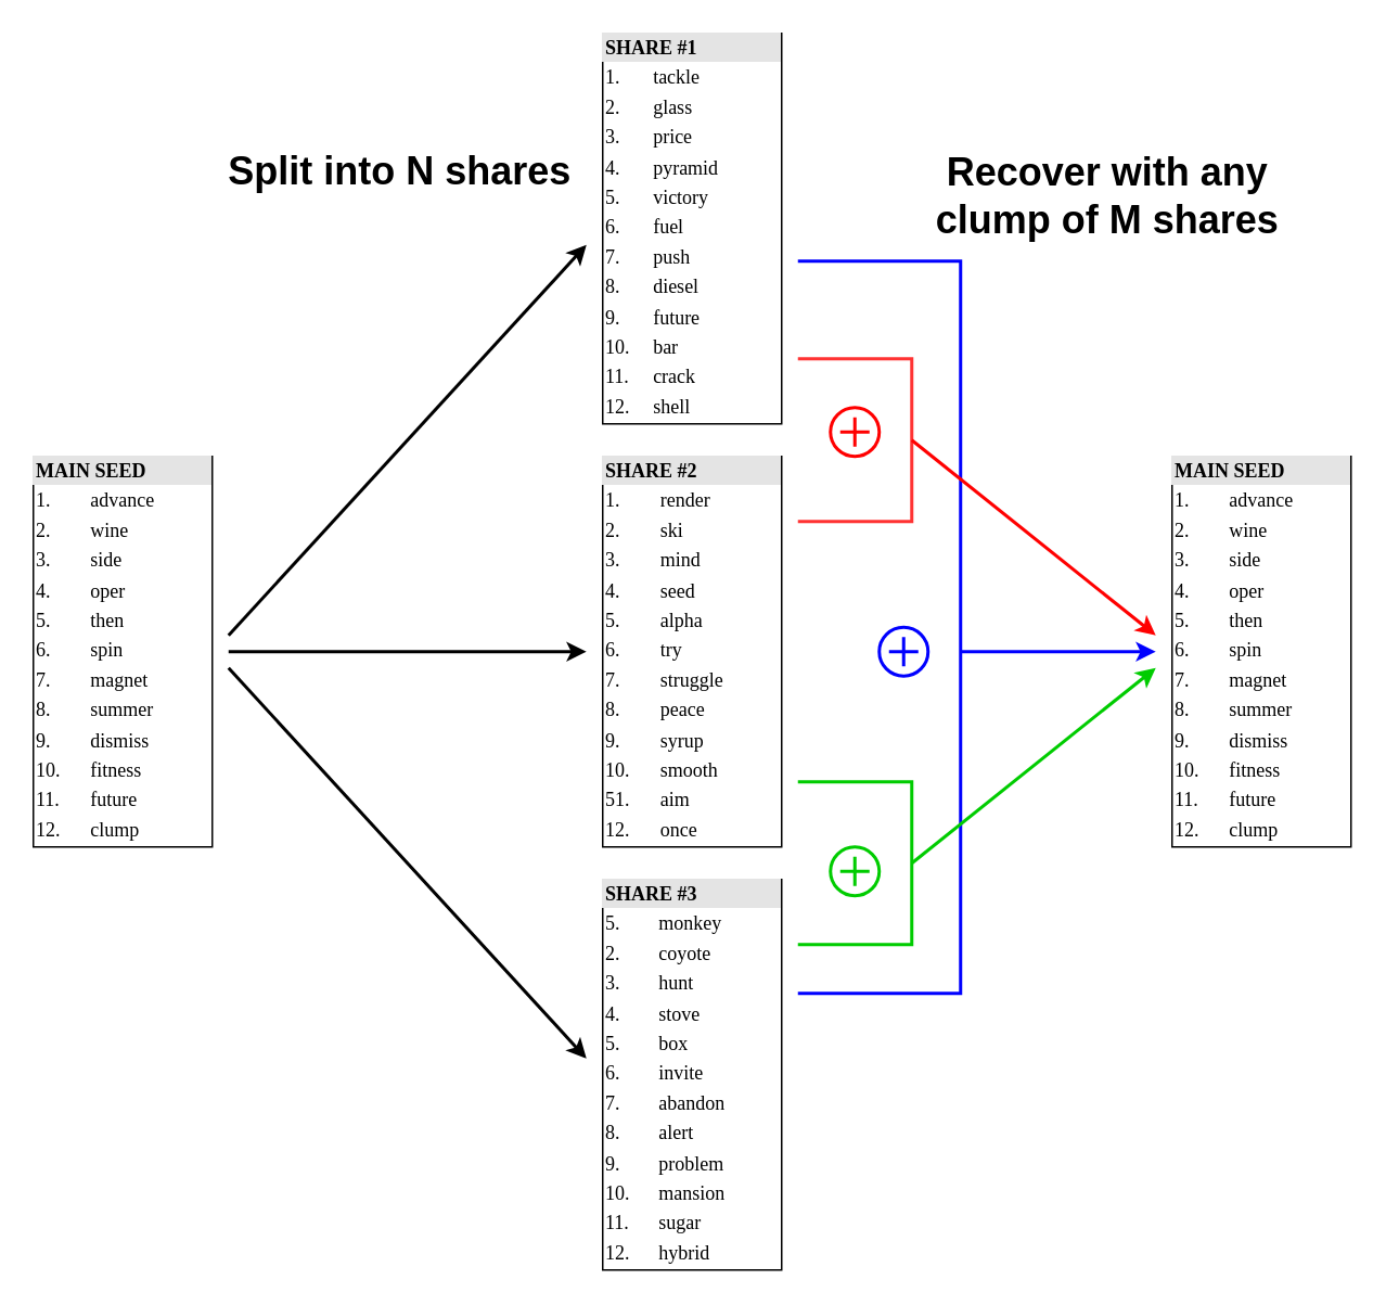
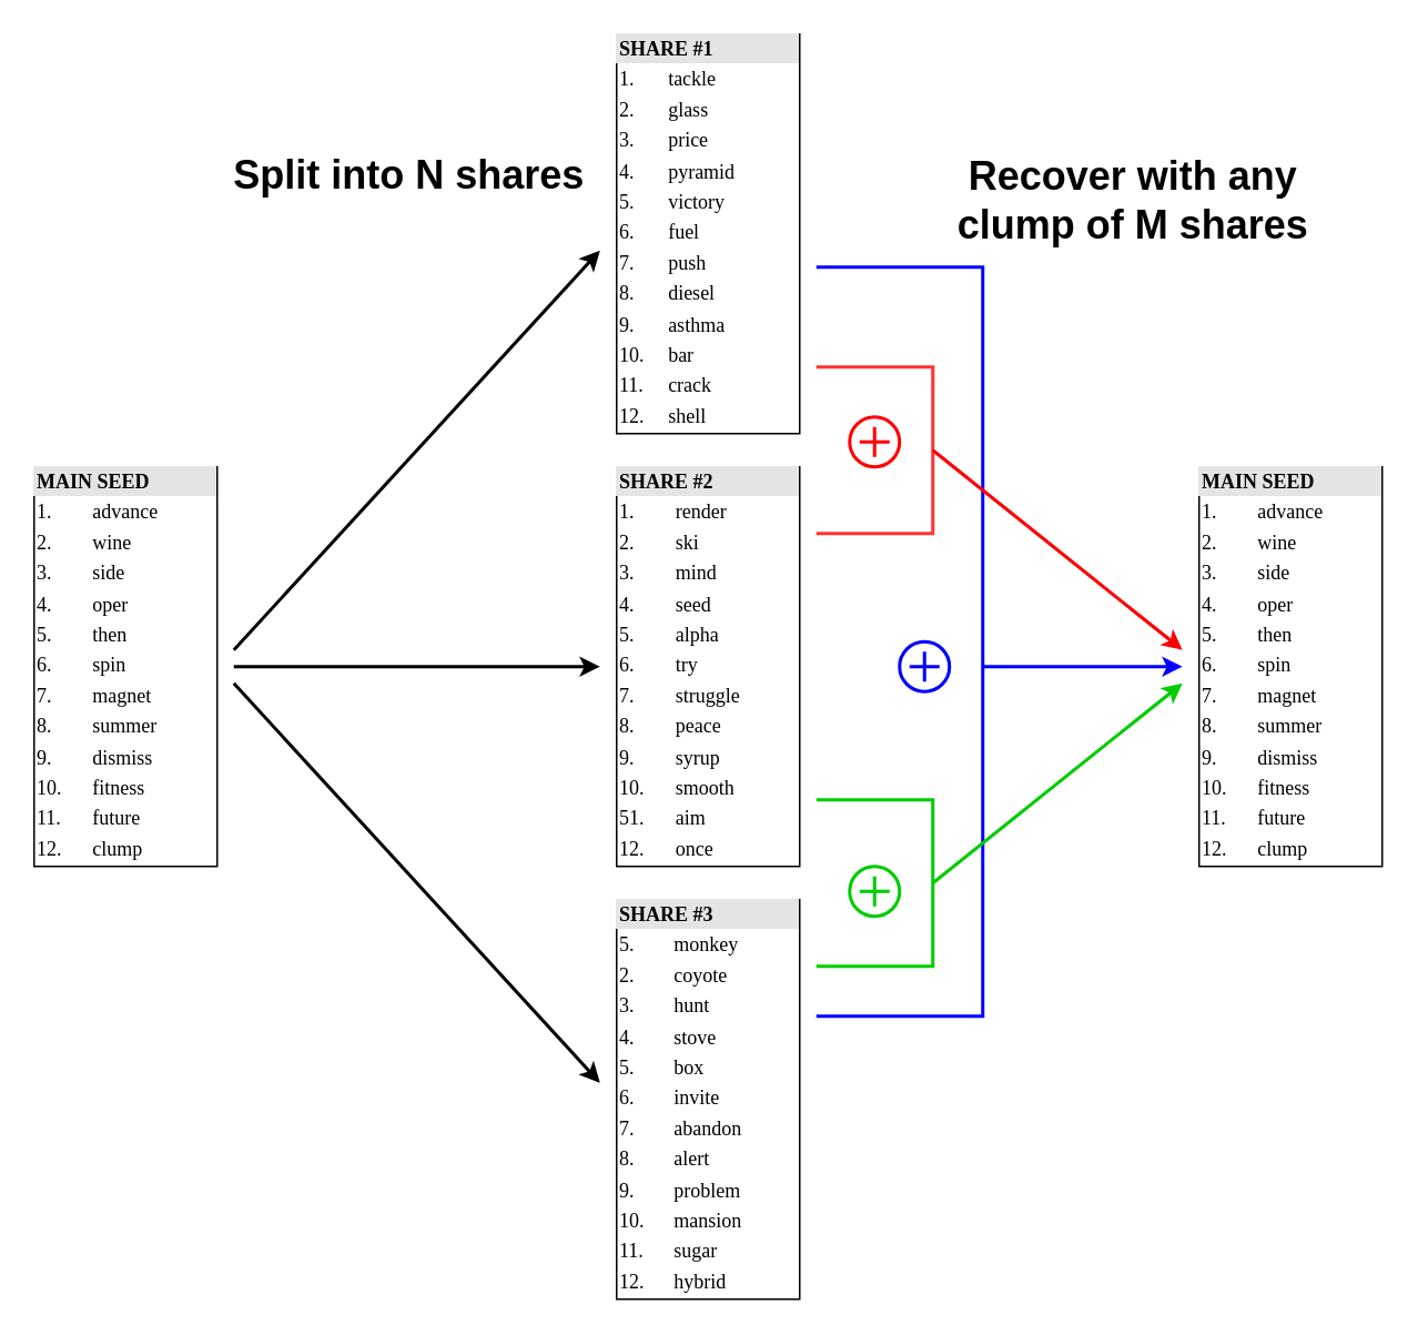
  <mxCell id="0" />
  <mxCell id="1" parent="0" />
  <mxCell id="2" style="edgeStyle=orthogonalEdgeStyle;rounded=0;orthogonalLoop=1;jettySize=auto;html=1;strokeWidth=2;" edge="1" parent="1"><mxGeometry relative="1" as="geometry"><mxPoint x="140" y="400" as="sourcePoint" /><mxPoint x="360" y="400" as="targetPoint" /></mxGeometry></mxCell>
  <mxCell id="3" value="&lt;div style=&quot;box-sizing: border-box ; width: 100% ; background: #e4e4e4 ; padding: 2px&quot;&gt;&lt;b&gt;MAIN SEED&lt;/b&gt;&lt;/div&gt;&lt;table style=&quot;width: 100% ; font-size: 1em&quot; cellpadding=&quot;2&quot; cellspacing=&quot;0&quot;&gt;&lt;tbody&gt;&lt;tr&gt;&lt;td&gt;1.&lt;/td&gt;&lt;td&gt;advance&lt;/td&gt;&lt;/tr&gt;&lt;tr&gt;&lt;td&gt;2.&lt;/td&gt;&lt;td&gt;wine&lt;/td&gt;&lt;/tr&gt;&lt;tr&gt;&lt;td&gt;3.&lt;/td&gt;&lt;td&gt;side&lt;/td&gt;&lt;/tr&gt;&lt;tr&gt;&lt;td&gt;4.&lt;br&gt;&lt;/td&gt;&lt;td&gt;oper&lt;span style=&quot;white-space: pre&quot;&gt;&#09;&lt;/span&gt;&lt;br&gt;&lt;/td&gt;&lt;/tr&gt;&lt;tr&gt;&lt;td&gt;5.&lt;br&gt;&lt;/td&gt;&lt;td&gt;then&lt;br&gt;&lt;/td&gt;&lt;/tr&gt;&lt;tr&gt;&lt;td&gt;6.&lt;br&gt;&lt;/td&gt;&lt;td&gt;spin&lt;br&gt;&lt;/td&gt;&lt;/tr&gt;&lt;tr&gt;&lt;td&gt;7.&lt;br&gt;&lt;/td&gt;&lt;td&gt;magnet&lt;br&gt;&lt;/td&gt;&lt;/tr&gt;&lt;tr&gt;&lt;td&gt;8.&lt;br&gt;&lt;/td&gt;&lt;td&gt;summer&lt;br&gt;&lt;/td&gt;&lt;/tr&gt;&lt;tr&gt;&lt;td&gt;9.&lt;br&gt;&lt;/td&gt;&lt;td&gt;dismiss&lt;br&gt;&lt;/td&gt;&lt;/tr&gt;&lt;tr&gt;&lt;td&gt;10.&lt;br&gt;&lt;/td&gt;&lt;td&gt;fitness&lt;br&gt;&lt;/td&gt;&lt;/tr&gt;&lt;tr&gt;&lt;td&gt;11.&lt;br&gt;&lt;/td&gt;&lt;td&gt;future&lt;br&gt;&lt;/td&gt;&lt;/tr&gt;&lt;tr&gt;&lt;td&gt;12.&lt;/td&gt;&lt;td&gt;clump&lt;br&gt;&lt;/td&gt;&lt;/tr&gt;&lt;tr&gt;&lt;td&gt;&lt;/td&gt;&lt;td&gt;&lt;br&gt;&lt;/td&gt;&lt;/tr&gt;&lt;/tbody&gt;&lt;/table&gt;" style="verticalAlign=top;align=left;overflow=fill;html=1;rounded=0;shadow=0;comic=0;labelBackgroundColor=none;strokeWidth=1;fontFamily=Verdana;fontSize=12;strokeColor=default;fillColor=none;perimeterSpacing=0;" parent="1" vertex="1"><mxGeometry x="20" y="280" width="110" height="240" as="geometry" /></mxCell>
- <mxCell id="4" value="&lt;div style=&quot;box-sizing: border-box ; width: 100% ; background: #e4e4e4 ; padding: 2px&quot;&gt;&lt;b&gt;SHARE #1&lt;/b&gt;&lt;/div&gt;&lt;table style=&quot;width: 100% ; font-size: 1em&quot; cellpadding=&quot;2&quot; cellspacing=&quot;0&quot;&gt;&lt;tbody&gt;&lt;tr&gt;&lt;td&gt;1.&lt;/td&gt;&lt;td&gt;tackle&lt;/td&gt;&lt;/tr&gt;&lt;tr&gt;&lt;td&gt;2.&lt;/td&gt;&lt;td&gt;glass&lt;/td&gt;&lt;/tr&gt;&lt;tr&gt;&lt;td&gt;3.&lt;/td&gt;&lt;td&gt;price&lt;/td&gt;&lt;/tr&gt;&lt;tr&gt;&lt;td&gt;4.&lt;br&gt;&lt;/td&gt;&lt;td&gt;pyramid&lt;span style=&quot;white-space: pre&quot;&gt;&#09;&lt;/span&gt;&lt;br&gt;&lt;/td&gt;&lt;/tr&gt;&lt;tr&gt;&lt;td&gt;5.&lt;br&gt;&lt;/td&gt;&lt;td&gt;victory&lt;/td&gt;&lt;/tr&gt;&lt;tr&gt;&lt;td&gt;6.&lt;br&gt;&lt;/td&gt;&lt;td&gt;fuel&lt;/td&gt;&lt;/tr&gt;&lt;tr&gt;&lt;td&gt;7.&lt;br&gt;&lt;/td&gt;&lt;td&gt;push&lt;/td&gt;&lt;/tr&gt;&lt;tr&gt;&lt;td&gt;8.&lt;br&gt;&lt;/td&gt;&lt;td&gt;diesel&lt;/td&gt;&lt;/tr&gt;&lt;tr&gt;&lt;td&gt;9.&lt;br&gt;&lt;/td&gt;&lt;td&gt;future&lt;/td&gt;&lt;/tr&gt;&lt;tr&gt;&lt;td&gt;10.&lt;br&gt;&lt;/td&gt;&lt;td&gt;bar&lt;/td&gt;&lt;/tr&gt;&lt;tr&gt;&lt;td&gt;11.&lt;br&gt;&lt;/td&gt;&lt;td&gt;crack&lt;br&gt;&lt;/td&gt;&lt;/tr&gt;&lt;tr&gt;&lt;td&gt;12.&lt;/td&gt;&lt;td&gt;shell&lt;br&gt;&lt;/td&gt;&lt;/tr&gt;&lt;tr&gt;&lt;td&gt;&lt;/td&gt;&lt;td&gt;&lt;br&gt;&lt;/td&gt;&lt;/tr&gt;&lt;/tbody&gt;&lt;/table&gt;" style="verticalAlign=top;align=left;overflow=fill;html=1;rounded=0;shadow=0;comic=0;labelBackgroundColor=none;strokeWidth=1;fontFamily=Verdana;fontSize=12;strokeColor=default;fillColor=none;perimeterSpacing=0;" vertex="1" parent="1"><mxGeometry x="370" y="20" width="110" height="240" as="geometry" /></mxCell>
+ <mxCell id="4" value="&lt;div style=&quot;box-sizing: border-box ; width: 100% ; background: #e4e4e4 ; padding: 2px&quot;&gt;&lt;b&gt;SHARE #1&lt;/b&gt;&lt;/div&gt;&lt;table style=&quot;width: 100% ; font-size: 1em&quot; cellpadding=&quot;2&quot; cellspacing=&quot;0&quot;&gt;&lt;tbody&gt;&lt;tr&gt;&lt;td&gt;1.&lt;/td&gt;&lt;td&gt;tackle&lt;/td&gt;&lt;/tr&gt;&lt;tr&gt;&lt;td&gt;2.&lt;/td&gt;&lt;td&gt;glass&lt;/td&gt;&lt;/tr&gt;&lt;tr&gt;&lt;td&gt;3.&lt;/td&gt;&lt;td&gt;price&lt;/td&gt;&lt;/tr&gt;&lt;tr&gt;&lt;td&gt;4.&lt;br&gt;&lt;/td&gt;&lt;td&gt;pyramid&lt;span style=&quot;white-space: pre&quot;&gt;&#09;&lt;/span&gt;&lt;br&gt;&lt;/td&gt;&lt;/tr&gt;&lt;tr&gt;&lt;td&gt;5.&lt;br&gt;&lt;/td&gt;&lt;td&gt;victory&lt;/td&gt;&lt;/tr&gt;&lt;tr&gt;&lt;td&gt;6.&lt;br&gt;&lt;/td&gt;&lt;td&gt;fuel&lt;/td&gt;&lt;/tr&gt;&lt;tr&gt;&lt;td&gt;7.&lt;br&gt;&lt;/td&gt;&lt;td&gt;push&lt;/td&gt;&lt;/tr&gt;&lt;tr&gt;&lt;td&gt;8.&lt;br&gt;&lt;/td&gt;&lt;td&gt;diesel&lt;/td&gt;&lt;/tr&gt;&lt;tr&gt;&lt;td&gt;9.&lt;br&gt;&lt;/td&gt;&lt;td&gt;asthma&lt;/td&gt;&lt;/tr&gt;&lt;tr&gt;&lt;td&gt;10.&lt;br&gt;&lt;/td&gt;&lt;td&gt;bar&lt;/td&gt;&lt;/tr&gt;&lt;tr&gt;&lt;td&gt;11.&lt;br&gt;&lt;/td&gt;&lt;td&gt;crack&lt;br&gt;&lt;/td&gt;&lt;/tr&gt;&lt;tr&gt;&lt;td&gt;12.&lt;/td&gt;&lt;td&gt;shell&lt;br&gt;&lt;/td&gt;&lt;/tr&gt;&lt;tr&gt;&lt;td&gt;&lt;/td&gt;&lt;td&gt;&lt;br&gt;&lt;/td&gt;&lt;/tr&gt;&lt;/tbody&gt;&lt;/table&gt;" style="verticalAlign=top;align=left;overflow=fill;html=1;rounded=0;shadow=0;comic=0;labelBackgroundColor=none;strokeWidth=1;fontFamily=Verdana;fontSize=12;strokeColor=default;fillColor=none;perimeterSpacing=0;" vertex="1" parent="1"><mxGeometry x="370" y="20" width="110" height="240" as="geometry" /></mxCell>
  <mxCell id="5" value="&lt;div style=&quot;box-sizing: border-box ; width: 100% ; background: #e4e4e4 ; padding: 2px&quot;&gt;&lt;b&gt;SHARE #2&lt;/b&gt;&lt;/div&gt;&lt;table style=&quot;width: 100% ; font-size: 1em&quot; cellpadding=&quot;2&quot; cellspacing=&quot;0&quot;&gt;&lt;tbody&gt;&lt;tr&gt;&lt;td&gt;1.&lt;/td&gt;&lt;td&gt;render&lt;/td&gt;&lt;/tr&gt;&lt;tr&gt;&lt;td&gt;2.&lt;/td&gt;&lt;td&gt;ski&lt;/td&gt;&lt;/tr&gt;&lt;tr&gt;&lt;td&gt;3.&lt;/td&gt;&lt;td&gt;mind&lt;/td&gt;&lt;/tr&gt;&lt;tr&gt;&lt;td&gt;4.&lt;br&gt;&lt;/td&gt;&lt;td&gt;seed&lt;/td&gt;&lt;/tr&gt;&lt;tr&gt;&lt;td&gt;5.&lt;br&gt;&lt;/td&gt;&lt;td&gt;alpha&lt;br&gt;&lt;/td&gt;&lt;/tr&gt;&lt;tr&gt;&lt;td&gt;6.&lt;br&gt;&lt;/td&gt;&lt;td&gt;try&lt;br&gt;&lt;/td&gt;&lt;/tr&gt;&lt;tr&gt;&lt;td&gt;7.&lt;br&gt;&lt;/td&gt;&lt;td&gt;struggle&lt;br&gt;&lt;/td&gt;&lt;/tr&gt;&lt;tr&gt;&lt;td&gt;8.&lt;br&gt;&lt;/td&gt;&lt;td&gt;peace&lt;br&gt;&lt;/td&gt;&lt;/tr&gt;&lt;tr&gt;&lt;td&gt;9.&lt;br&gt;&lt;/td&gt;&lt;td&gt;syrup&lt;br&gt;&lt;/td&gt;&lt;/tr&gt;&lt;tr&gt;&lt;td&gt;10.&lt;br&gt;&lt;/td&gt;&lt;td&gt;smooth&lt;br&gt;&lt;/td&gt;&lt;/tr&gt;&lt;tr&gt;&lt;td&gt;51.&lt;br&gt;&lt;/td&gt;&lt;td&gt;aim&lt;br&gt;&lt;/td&gt;&lt;/tr&gt;&lt;tr&gt;&lt;td&gt;12.&lt;/td&gt;&lt;td&gt;once&lt;br&gt;&lt;/td&gt;&lt;/tr&gt;&lt;tr&gt;&lt;td&gt;&lt;/td&gt;&lt;td&gt;&lt;br&gt;&lt;/td&gt;&lt;/tr&gt;&lt;/tbody&gt;&lt;/table&gt;" style="verticalAlign=top;align=left;overflow=fill;html=1;rounded=0;shadow=0;comic=0;labelBackgroundColor=none;strokeWidth=1;fontFamily=Verdana;fontSize=12;strokeColor=default;fillColor=none;perimeterSpacing=0;" vertex="1" parent="1"><mxGeometry x="370" y="280" width="110" height="240" as="geometry" /></mxCell>
  <mxCell id="6" value="&lt;div style=&quot;box-sizing: border-box ; width: 100% ; background: #e4e4e4 ; padding: 2px&quot;&gt;&lt;b&gt;SHARE #3&lt;/b&gt;&lt;/div&gt;&lt;table style=&quot;width: 100% ; font-size: 1em&quot; cellpadding=&quot;2&quot; cellspacing=&quot;0&quot;&gt;&lt;tbody&gt;&lt;tr&gt;&lt;td&gt;5.&lt;/td&gt;&lt;td&gt;monkey&lt;/td&gt;&lt;/tr&gt;&lt;tr&gt;&lt;td&gt;2.&lt;/td&gt;&lt;td&gt;coyote&lt;/td&gt;&lt;/tr&gt;&lt;tr&gt;&lt;td&gt;3.&lt;/td&gt;&lt;td&gt;hunt&lt;/td&gt;&lt;/tr&gt;&lt;tr&gt;&lt;td&gt;4.&lt;br&gt;&lt;/td&gt;&lt;td&gt;stove&lt;/td&gt;&lt;/tr&gt;&lt;tr&gt;&lt;td&gt;5.&lt;br&gt;&lt;/td&gt;&lt;td&gt;box&lt;br&gt;&lt;/td&gt;&lt;/tr&gt;&lt;tr&gt;&lt;td&gt;6.&lt;br&gt;&lt;/td&gt;&lt;td&gt;invite&lt;br&gt;&lt;/td&gt;&lt;/tr&gt;&lt;tr&gt;&lt;td&gt;7.&lt;br&gt;&lt;/td&gt;&lt;td&gt;abandon&lt;br&gt;&lt;/td&gt;&lt;/tr&gt;&lt;tr&gt;&lt;td&gt;8.&lt;br&gt;&lt;/td&gt;&lt;td&gt;alert&lt;br&gt;&lt;/td&gt;&lt;/tr&gt;&lt;tr&gt;&lt;td&gt;9.&lt;br&gt;&lt;/td&gt;&lt;td&gt;problem&lt;br&gt;&lt;/td&gt;&lt;/tr&gt;&lt;tr&gt;&lt;td&gt;10.&lt;br&gt;&lt;/td&gt;&lt;td&gt;mansion&lt;/td&gt;&lt;/tr&gt;&lt;tr&gt;&lt;td&gt;11.&lt;br&gt;&lt;/td&gt;&lt;td&gt;sugar&lt;br&gt;&lt;/td&gt;&lt;/tr&gt;&lt;tr&gt;&lt;td&gt;12.&lt;/td&gt;&lt;td&gt;hybrid&lt;br&gt;&lt;/td&gt;&lt;/tr&gt;&lt;tr&gt;&lt;td&gt;&lt;/td&gt;&lt;td&gt;&lt;br&gt;&lt;/td&gt;&lt;/tr&gt;&lt;/tbody&gt;&lt;/table&gt;" style="verticalAlign=top;align=left;overflow=fill;html=1;rounded=0;shadow=0;comic=0;labelBackgroundColor=none;strokeWidth=1;fontFamily=Verdana;fontSize=12;strokeColor=default;fillColor=none;perimeterSpacing=0;" vertex="1" parent="1"><mxGeometry x="370" y="540" width="110" height="240" as="geometry" /></mxCell>
  <mxCell id="7" value="&lt;div style=&quot;box-sizing: border-box ; width: 100% ; background: #e4e4e4 ; padding: 2px&quot;&gt;&lt;b&gt;MAIN SEED&lt;/b&gt;&lt;/div&gt;&lt;table style=&quot;width: 100% ; font-size: 1em&quot; cellpadding=&quot;2&quot; cellspacing=&quot;0&quot;&gt;&lt;tbody&gt;&lt;tr&gt;&lt;td&gt;1.&lt;/td&gt;&lt;td&gt;advance&lt;/td&gt;&lt;/tr&gt;&lt;tr&gt;&lt;td&gt;2.&lt;/td&gt;&lt;td&gt;wine&lt;/td&gt;&lt;/tr&gt;&lt;tr&gt;&lt;td&gt;3.&lt;/td&gt;&lt;td&gt;side&lt;/td&gt;&lt;/tr&gt;&lt;tr&gt;&lt;td&gt;4.&lt;br&gt;&lt;/td&gt;&lt;td&gt;oper&lt;span style=&quot;white-space: pre&quot;&gt;&#09;&lt;/span&gt;&lt;br&gt;&lt;/td&gt;&lt;/tr&gt;&lt;tr&gt;&lt;td&gt;5.&lt;br&gt;&lt;/td&gt;&lt;td&gt;then&lt;br&gt;&lt;/td&gt;&lt;/tr&gt;&lt;tr&gt;&lt;td&gt;6.&lt;br&gt;&lt;/td&gt;&lt;td&gt;spin&lt;br&gt;&lt;/td&gt;&lt;/tr&gt;&lt;tr&gt;&lt;td&gt;7.&lt;br&gt;&lt;/td&gt;&lt;td&gt;magnet&lt;br&gt;&lt;/td&gt;&lt;/tr&gt;&lt;tr&gt;&lt;td&gt;8.&lt;br&gt;&lt;/td&gt;&lt;td&gt;summer&lt;br&gt;&lt;/td&gt;&lt;/tr&gt;&lt;tr&gt;&lt;td&gt;9.&lt;br&gt;&lt;/td&gt;&lt;td&gt;dismiss&lt;br&gt;&lt;/td&gt;&lt;/tr&gt;&lt;tr&gt;&lt;td&gt;10.&lt;br&gt;&lt;/td&gt;&lt;td&gt;fitness&lt;br&gt;&lt;/td&gt;&lt;/tr&gt;&lt;tr&gt;&lt;td&gt;11.&lt;br&gt;&lt;/td&gt;&lt;td&gt;future&lt;br&gt;&lt;/td&gt;&lt;/tr&gt;&lt;tr&gt;&lt;td&gt;12.&lt;/td&gt;&lt;td&gt;clump&lt;br&gt;&lt;/td&gt;&lt;/tr&gt;&lt;tr&gt;&lt;td&gt;&lt;/td&gt;&lt;td&gt;&lt;br&gt;&lt;/td&gt;&lt;/tr&gt;&lt;/tbody&gt;&lt;/table&gt;" style="verticalAlign=top;align=left;overflow=fill;html=1;rounded=0;shadow=0;comic=0;labelBackgroundColor=none;strokeWidth=1;fontFamily=Verdana;fontSize=12;strokeColor=default;fillColor=none;perimeterSpacing=0;" vertex="1" parent="1"><mxGeometry x="720" y="280" width="110" height="240" as="geometry" /></mxCell>
  <mxCell id="8" value="" style="endArrow=classic;html=1;rounded=0;strokeWidth=2;" edge="1" parent="1"><mxGeometry width="50" height="50" relative="1" as="geometry"><mxPoint x="140" y="390" as="sourcePoint" /><mxPoint x="360" y="150" as="targetPoint" /></mxGeometry></mxCell>
  <mxCell id="9" value="" style="endArrow=classic;html=1;rounded=0;strokeWidth=2;" edge="1" parent="1"><mxGeometry width="50" height="50" relative="1" as="geometry"><mxPoint x="140" y="410" as="sourcePoint" /><mxPoint x="360" y="650" as="targetPoint" /></mxGeometry></mxCell>
  <mxCell id="10" value="" style="endArrow=none;html=1;rounded=0;strokeColor=#FF3333;strokeWidth=2;" edge="1" parent="1"><mxGeometry width="50" height="50" relative="1" as="geometry"><mxPoint x="490" y="220" as="sourcePoint" /><mxPoint x="490" y="320" as="targetPoint" /><Array as="points"><mxPoint x="560" y="220" /><mxPoint x="560" y="320" /></Array></mxGeometry></mxCell>
  <mxCell id="11" value="Split into N shares" style="text;strokeColor=none;fillColor=none;html=1;fontSize=24;fontStyle=1;verticalAlign=middle;align=center;" vertex="1" parent="1"><mxGeometry x="195" y="85" width="100" height="40" as="geometry" /></mxCell>
  <mxCell id="12" value="Recover with any&lt;br&gt;clump of M shares" style="text;strokeColor=none;fillColor=none;html=1;fontSize=24;fontStyle=1;verticalAlign=middle;align=center;" vertex="1" parent="1"><mxGeometry x="630" y="100" width="100" height="40" as="geometry" /></mxCell>
  <mxCell id="13" value="" style="endArrow=none;html=1;rounded=0;strokeWidth=2;strokeColor=#00CC00;" edge="1" parent="1"><mxGeometry width="50" height="50" relative="1" as="geometry"><mxPoint x="490" y="480" as="sourcePoint" /><mxPoint x="490" y="580" as="targetPoint" /><Array as="points"><mxPoint x="560" y="480" /><mxPoint x="560" y="580" /></Array></mxGeometry></mxCell>
  <mxCell id="14" value="" style="endArrow=none;html=1;rounded=0;strokeWidth=2;strokeColor=#0000FF;" edge="1" parent="1"><mxGeometry width="50" height="50" relative="1" as="geometry"><mxPoint x="490" y="160" as="sourcePoint" /><mxPoint x="490" y="610" as="targetPoint" /><Array as="points"><mxPoint x="590" y="160" /><mxPoint x="590" y="610" /></Array></mxGeometry></mxCell>
  <mxCell id="15" style="edgeStyle=orthogonalEdgeStyle;rounded=0;orthogonalLoop=1;jettySize=auto;html=1;strokeWidth=2;strokeColor=#0000FF;" edge="1" parent="1"><mxGeometry relative="1" as="geometry"><mxPoint x="590" y="400" as="sourcePoint" /><mxPoint x="710" y="400" as="targetPoint" /><Array as="points"><mxPoint x="690" y="400" /><mxPoint x="690" y="400" /></Array></mxGeometry></mxCell>
  <mxCell id="16" value="" style="endArrow=classic;html=1;rounded=0;strokeWidth=2;strokeColor=#FF0000;" edge="1" parent="1"><mxGeometry width="50" height="50" relative="1" as="geometry"><mxPoint x="560" y="270" as="sourcePoint" /><mxPoint x="710" y="390" as="targetPoint" /></mxGeometry></mxCell>
  <mxCell id="17" value="" style="endArrow=classic;html=1;rounded=0;strokeWidth=2;strokeColor=#00CC00;" edge="1" parent="1"><mxGeometry width="50" height="50" relative="1" as="geometry"><mxPoint x="560" y="530" as="sourcePoint" /><mxPoint x="710" y="410" as="targetPoint" /></mxGeometry></mxCell>
  <mxCell id="18" value="" style="html=1;verticalLabelPosition=bottom;align=center;labelBackgroundColor=#ffffff;verticalAlign=top;strokeWidth=2;strokeColor=#0000FF;shadow=0;dashed=0;shape=mxgraph.ios7.icons.add;fontSize=30;fontColor=#0000FF;fillColor=none;" vertex="1" parent="1"><mxGeometry x="540" y="385" width="30" height="30" as="geometry" /></mxCell>
  <mxCell id="19" value="" style="html=1;verticalLabelPosition=bottom;align=center;labelBackgroundColor=#ffffff;verticalAlign=top;strokeWidth=2;strokeColor=#FF0000;shadow=0;dashed=0;shape=mxgraph.ios7.icons.add;fontSize=30;fontColor=#0000FF;fillColor=none;" vertex="1" parent="1"><mxGeometry x="510" y="250" width="30" height="30" as="geometry" /></mxCell>
  <mxCell id="20" value="" style="html=1;verticalLabelPosition=bottom;align=center;labelBackgroundColor=#ffffff;verticalAlign=top;strokeWidth=2;strokeColor=#00CC00;shadow=0;dashed=0;shape=mxgraph.ios7.icons.add;fontSize=30;fontColor=#0000FF;fillColor=none;" vertex="1" parent="1"><mxGeometry x="510" y="520" width="30" height="30" as="geometry" /></mxCell>
